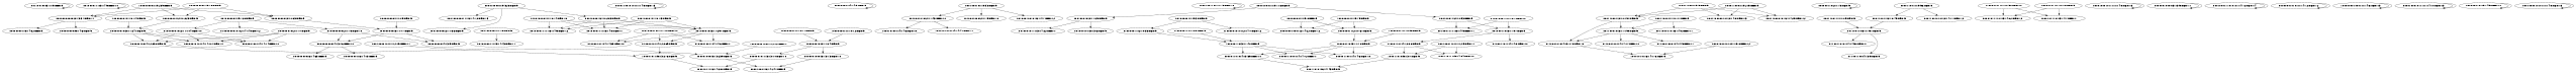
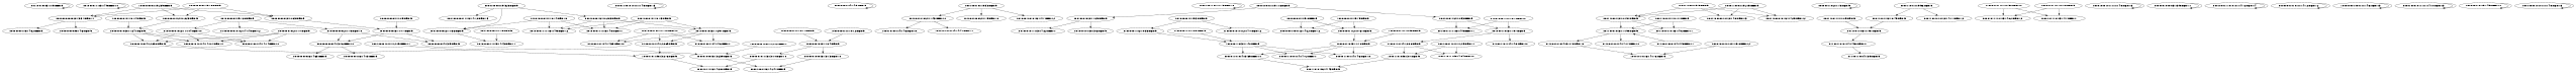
  digraph {
    fontname="DejaVu Serif"
    node [fontname="DejaVu Serif"]
    edge [arrowhead=vee fontname="DejaVu Serif"]
    "001100100_3-11:5-LEN:9"
    "0010000111_3-14:5-LEN:10"
    "001000010_3-11:297-LEN:9"
    "01000010011_4-14:6-LEN:11"
    "010000101_4-12:265-LEN:9"
    "0100001011_4-14:33-LEN:10"
    "100001011_5-13:276-LEN:9"
    "000010111_6-14:280-LEN:9"
    "0000110010101_1-14:5-LEN:13"
    "000000001_1-10:11-LEN:9"
    "000000010_2-11:24-LEN:9"
    "0000001011_3-13:10-LEN:10"
    "0000001000_3-13:13-LEN:10"
    "000010001_6-14:241-LEN:9"
    "000000001_4-14:5-LEN:9"
    "100000001_1-10:12-LEN:9"
    "0100000010_2-11:104-LEN:10"
    "0000001001_4-14:14-LEN:10"
    "00000010101_4-14:107-LEN:11"
    "000000100_4-12:230-LEN:9"
    "000001000_5-13:239-LEN:9"
    "0010001010_2-11:43-LEN:10"
    "1000101001_4-14:6-LEN:10"
    "10001010101_4-14:41-LEN:11"
    "0000100110_1-11:5-LEN:10"
    "000100010_2-11:25-LEN:9"
    "00100010111_3-14:22-LEN:11"
    "001000101_3-13:6-LEN:9"
    "001000110_3-11:97-LEN:9"
    "010001101_4-12:86-LEN:9"
    "0100011011_4-14:8-LEN:10"
    "100011010_5-13:7-LEN:9"
    "1000110111_5-14:84-LEN:10"
    "000110101_6-14:43-LEN:9"
    "100000011_1-10:5-LEN:9"
    "000000110_3-11:70-LEN:9"
    "00000110001_4-14:72-LEN:11"
    "0000011010_4-13:35-LEN:10"
    "0000011001_4-14:6-LEN:10"
    "000000000_2-10:69-LEN:9"
    "000000000_3-11:77-LEN:9"
    "0000000000_4-13:76-LEN:10"
    "000000000_4-13:5-LEN:9"
    "000000000_6-14:63-LEN:9"
    "000000001_6-14:13-LEN:9"
    "100000001_1-10:14-LEN:9"
    "000000010_3-11:241-LEN:9"
    "00000000000_2-13:37-LEN:11"
    "000000000_5-14:6-LEN:9"
    "000000001_5-14:32-LEN:9"
    "000010001_1-9:116-LEN:9"
    "000100011_2-10:93-LEN:9"
    "00100011111_3-14:5-LEN:11"
    "000100001_1-10:13-LEN:9"
    "00100001111_3-14:8-LEN:11"
    "001000011111_3-14:5-LEN:12"
    "100000001_1-9:79-LEN:9"
    "000000010001_2-14:22-LEN:12"
    "000000011_2-10:61-LEN:9"
    "001100010_3-11:199-LEN:9"
    "0110001001_4-14:17-LEN:10"
    "01100010001_4-14:5-LEN:11"
    "0110001010_4-13:178-LEN:10"
    "100010101_6-14:176-LEN:9"
    "000100000_2-11:36-LEN:9"
    "00100000111_3-14:43-LEN:11"
    "000000110_2-11:5-LEN:9"
    "000110011_1-10:5-LEN:9"
    "001100110_3-11:51-LEN:9"
    "01100110101_4-14:50-LEN:11"
    "011001100_4-13:5-LEN:9"
    "001000000_1-9:128-LEN:9"
    "0100000000_2-11:5-LEN:10"
    "010000000101_2-14:14-LEN:12"
    "000100001_2-10:283-LEN:9"
    "0100001011_1-10:50-LEN:10"
    "000010111101_3-14:61-LEN:12"
    "00001011101_3-14:7-LEN:11"
    "100011000_1-9:5-LEN:9"
    "0001100000101_2-14:8-LEN:13"
    "000110001_2-10:191-LEN:9"
    "000110000101_2-14:29-LEN:12"
    "00110001101_3-14:6-LEN:11"
    "0001000010_1-11:10-LEN:10"
    "000011000_1-9:215-LEN:9"
    "000110011_2-10:45-LEN:9"
    "10000000100_1-12:12-LEN:11"
    "000010001010_1-13:8-LEN:12"
    "000100010_1-9:53-LEN:9"
    "0010001000_2-11:5-LEN:10"
    "001000100101_2-14:7-LEN:12"
    "0000100010111_1-14:8-LEN:13"
    "010000011_2-10:33-LEN:9"
    "100000110_3-11:40-LEN:9"
    "000000001_1-9:8-LEN:9"
    "00000010000_3-13:5-LEN:11"
    "0100100001_1-10:14-LEN:10"
    "000000001_2-10:223-LEN:9"
    "00010001110101_1-14:12-LEN:14"
    "000000000_1-10:5-LEN:9"
    "000100000_1-11:9-LEN:9"
    "000000010101_1-14:12-LEN:12"
    "1000000010001_1-14:6-LEN:13"
    n104 [label="010080011_1-10:5-LEN:9"]
    "000000010_2-11:7-LEN:9"
    "00010000101_1-12:15-LEN:11"
    "001000001_1-9:38-LEN:9"
    "010000010101_2-14:7-LEN:12"
    "000001011_1-10:18-LEN:9"
    "000010000_1-9:325-LEN:9"
    "0001000000111_2-14:12-LEN:13"
    "100000000_1-9:239-LEN:9"
    "00010001101_1-12:5-LEN:11"
    "000110001_1-10:11-LEN:9"
    "0000100010111_1-14:10-LEN:13"
    "000000000_1-9:78-LEN:9"
    "0000000101_5-14:5-LEN:10"
    "000011001_1-9:56-LEN:9"
    "000110010101_2-14:11-LEN:12"
    "0001000010101_1-14:8-LEN:13"
    "0100100011_1-10:7-LEN:10"
    "001100100_3-11:5-LEN:9" -> "001100100_3-11:5-LEN:9"
    "0010000111_3-14:5-LEN:10" -> "0010000111_3-14:5-LEN:10"
    "001000010_3-11:297-LEN:9" -> "01000010011_4-14:6-LEN:11"
    "001000010_3-11:297-LEN:9" -> "010000101_4-12:265-LEN:9"
    "001000010_3-11:297-LEN:9" -> "0100001011_4-14:33-LEN:10"
    "010000101_4-12:265-LEN:9" -> "100001011_5-13:276-LEN:9"
    "100001011_5-13:276-LEN:9" -> "000010111_6-14:280-LEN:9" [arrowhead=normal]
    "0000110010101_1-14:5-LEN:13" -> "0000110010101_1-14:5-LEN:13" [arrowhead=normal]
    "000000001_1-10:11-LEN:9" -> "000000010_2-11:24-LEN:9"
    "000000010_2-11:24-LEN:9" -> "0000001011_3-13:10-LEN:10"
    "000000010_2-11:24-LEN:9" -> "0000001000_3-13:13-LEN:10" [arrowhead=normal]
    "0000001011_3-13:10-LEN:10" -> "000010111_6-14:280-LEN:9"
    "0000001000_3-13:13-LEN:10" -> "000010001_6-14:241-LEN:9" [arrowhead=normal]
    "000000001_4-14:5-LEN:9" -> "000000001_4-14:5-LEN:9" [arrowhead=normal]
    "100000001_1-10:12-LEN:9" -> "000000010_2-11:24-LEN:9" [arrowhead=normal]
    "0100000010_2-11:104-LEN:10" -> "0000001001_4-14:14-LEN:10"
    "0100000010_2-11:104-LEN:10" -> "00000010101_4-14:107-LEN:11" [arrowhead=normal]
    "0100000010_2-11:104-LEN:10" -> "000000100_4-12:230-LEN:9" [arrowhead=normal]
    "000000100_4-12:230-LEN:9" -> "000001000_5-13:239-LEN:9"
    "000001000_5-13:239-LEN:9" -> "000010001_6-14:241-LEN:9"
    "0010001010_2-11:43-LEN:10" -> "1000101001_4-14:6-LEN:10"
    "0010001010_2-11:43-LEN:10" -> "10001010101_4-14:41-LEN:11"
    "0000100110_1-11:5-LEN:10" -> "0000100110_1-11:5-LEN:10" [arrowhead=normal]
    "000100010_2-11:25-LEN:9" -> "00100010111_3-14:22-LEN:11"
    "000100010_2-11:25-LEN:9" -> "001000101_3-13:6-LEN:9"
    "001000110_3-11:97-LEN:9" -> "010001101_4-12:86-LEN:9"
    "001000110_3-11:97-LEN:9" -> "0100011011_4-14:8-LEN:10"
    "010001101_4-12:86-LEN:9" -> "100011010_5-13:7-LEN:9"
    "010001101_4-12:86-LEN:9" -> "1000110111_5-14:84-LEN:10"
    "100011010_5-13:7-LEN:9" -> "000110101_6-14:43-LEN:9"
    "100000011_1-10:5-LEN:9" -> "000000110_3-11:70-LEN:9"
    "000000110_3-11:70-LEN:9" -> "00000110001_4-14:72-LEN:11" [arrowhead=normal]
    "000000110_3-11:70-LEN:9" -> "0000011010_4-13:35-LEN:10" [arrowhead=normal]
    "000000110_3-11:70-LEN:9" -> "0000011001_4-14:6-LEN:10" [arrowhead=normal]
    "0000011010_4-13:35-LEN:10" -> "000110101_6-14:43-LEN:9"
    "000000000_2-10:69-LEN:9" -> "000000000_3-11:77-LEN:9" [arrowhead=normal]
    "000000000_3-11:77-LEN:9" -> "0000000000_4-13:76-LEN:10"
    "000000000_3-11:77-LEN:9" -> "000000000_4-13:5-LEN:9"
    "0000000000_4-13:76-LEN:10" -> "000000000_6-14:63-LEN:9"
    "0000000000_4-13:76-LEN:10" -> "000000001_6-14:13-LEN:9"
    "100000001_1-10:14-LEN:9" -> "000000010_3-11:241-LEN:9" [arrowhead=normal]
    "000000010_3-11:241-LEN:9" -> "0000001001_4-14:14-LEN:10"
    "000000010_3-11:241-LEN:9" -> "00000010101_4-14:107-LEN:11"
    "000000010_3-11:241-LEN:9" -> "000000100_4-12:230-LEN:9"
    "00000000000_2-13:37-LEN:11" -> "000000000_5-14:6-LEN:9"
    "00000000000_2-13:37-LEN:11" -> "000000001_5-14:32-LEN:9" [arrowhead=normal]
    "000010001_1-9:116-LEN:9" -> "000100010_2-11:25-LEN:9"
    "000010001_1-9:116-LEN:9" -> "000100011_2-10:93-LEN:9" [arrowhead=normal]
    "000100011_2-10:93-LEN:9" -> "001000110_3-11:97-LEN:9"
    "000100011_2-10:93-LEN:9" -> "00100011111_3-14:5-LEN:11" [arrowhead=normal]
    "000100001_1-10:13-LEN:9" -> "001000010_3-11:297-LEN:9" [arrowhead=normal]
    "000100001_1-10:13-LEN:9" -> "00100001111_3-14:8-LEN:11" [arrowhead=normal]
    "000100001_1-10:13-LEN:9" -> "001000011111_3-14:5-LEN:12" [arrowhead=normal]
    "100000001_1-9:79-LEN:9" -> "000000010001_2-14:22-LEN:12" [arrowhead=normal]
    "100000001_1-9:79-LEN:9" -> "000000011_2-10:61-LEN:9"
    "000000011_2-10:61-LEN:9" -> "000000110_3-11:70-LEN:9"
    "001100010_3-11:199-LEN:9" -> "0110001001_4-14:17-LEN:10"
-   "001100010_3-11:199-LEN:9" -> "01100010001_4-14:5-LEN:11" [arrowhead=normal]
+   "01100010001_4-14:5-LEN:11" -> "001100010_3-11:199-LEN:9" [arrowhead=normal]
    "001100010_3-11:199-LEN:9" -> "0110001010_4-13:178-LEN:10"
    "0110001010_4-13:178-LEN:10" -> "100010101_6-14:176-LEN:9"
+   "000100000_2-11:36-LEN:9" -> "00100000111_3-14:43-LEN:11" [arrowhead=normal]
    "000000110_2-11:5-LEN:9" -> "000000110_2-11:5-LEN:9"
    "000110011_1-10:5-LEN:9" -> "001100110_3-11:51-LEN:9" [arrowhead=normal]
    "001100110_3-11:51-LEN:9" -> "01100110101_4-14:50-LEN:11"
-   "001100110_3-11:51-LEN:9" -> "011001100_4-13:5-LEN:9"
+   "01100110101_4-14:50-LEN:11" -> "011001100_4-13:5-LEN:9"
    "001000000_1-9:128-LEN:9" -> "0100000010_2-11:104-LEN:10"
    "001000000_1-9:128-LEN:9" -> "0100000000_2-11:5-LEN:10"
    "001000000_1-9:128-LEN:9" -> "010000000101_2-14:14-LEN:12"
    "0100000000_2-11:5-LEN:10" -> "0000000000_4-13:76-LEN:10" [arrowhead=normal]
    "0100000000_2-11:5-LEN:10" -> "000000000_4-13:5-LEN:9" [arrowhead=normal]
    "000100001_2-10:283-LEN:9" -> "001000010_3-11:297-LEN:9"
    "000100001_2-10:283-LEN:9" -> "00100001111_3-14:8-LEN:11" [arrowhead=normal]
    "000100001_2-10:283-LEN:9" -> "001000011111_3-14:5-LEN:12"
    "0100001011_1-10:50-LEN:10" -> "000010111101_3-14:61-LEN:12" [arrowhead=normal]
    "0100001011_1-10:50-LEN:10" -> "00001011101_3-14:7-LEN:11"
    "100011000_1-9:5-LEN:9" -> "0001100000101_2-14:8-LEN:13" [arrowhead=normal]
    "100011000_1-9:5-LEN:9" -> "000110001_2-10:191-LEN:9"
    "100011000_1-9:5-LEN:9" -> "000110000101_2-14:29-LEN:12"
    "000110001_2-10:191-LEN:9" -> "001100010_3-11:199-LEN:9" [arrowhead=normal]
-   "000110001_2-10:191-LEN:9" -> "0110001010_4-13:178-LEN:10"
+   "000110001_2-10:191-LEN:9" -> "00110001101_3-14:6-LEN:11"
    "0001000010_1-11:10-LEN:10" -> "01000010011_4-14:6-LEN:11" [arrowhead=normal]
    "0001000010_1-11:10-LEN:10" -> "010000101_4-12:265-LEN:9" [arrowhead=normal]
    "0001000010_1-11:10-LEN:10" -> "0100001011_4-14:33-LEN:10" [arrowhead=normal]
    "000011000_1-9:215-LEN:9" -> "0001100000101_2-14:8-LEN:13"
    "000011000_1-9:215-LEN:9" -> "000110001_2-10:191-LEN:9"
    "000011000_1-9:215-LEN:9" -> "000110000101_2-14:29-LEN:12" [arrowhead=normal]
    "000110011_2-10:45-LEN:9" -> "001100110_3-11:51-LEN:9"
    "10000000100_1-12:12-LEN:11" -> "000001000_5-13:239-LEN:9"
    "000010001010_1-13:8-LEN:12" -> "100010101_6-14:176-LEN:9"
    "000100010_1-9:53-LEN:9" -> "0010001010_2-11:43-LEN:10"
    "000100010_1-9:53-LEN:9" -> "0010001000_2-11:5-LEN:10" [arrowhead=normal]
    "000100010_1-9:53-LEN:9" -> "001000100101_2-14:7-LEN:12" [arrowhead=normal]
    "0000100010111_1-14:8-LEN:13" -> "0000100010111_1-14:8-LEN:13" [arrowhead=normal]
    "010000011_2-10:33-LEN:9" -> "100000110_3-11:40-LEN:9"
    "100000110_3-11:40-LEN:9" -> "00000110001_4-14:72-LEN:11"
    "100000110_3-11:40-LEN:9" -> "0000011010_4-13:35-LEN:10" [arrowhead=normal]
    "100000110_3-11:40-LEN:9" -> "0000011001_4-14:6-LEN:10" [arrowhead=normal]
    "000000001_1-9:8-LEN:9" -> "000000010001_2-14:22-LEN:12"
    "000000001_1-9:8-LEN:9" -> "000000011_2-10:61-LEN:9" [arrowhead=normal]
    "00000010000_3-13:5-LEN:11" -> "00000010000_3-13:5-LEN:11" [arrowhead=normal]
-   "0100100001_1-10:14-LEN:10" -> "001000010_3-11:297-LEN:9"
+   "0100100001_1-10:14-LEN:10" -> "000100000_2-11:36-LEN:9"
    "0100100001_1-10:14-LEN:10" -> "00100001111_3-14:8-LEN:11" [arrowhead=normal]
    "0100100001_1-10:14-LEN:10" -> "001000011111_3-14:5-LEN:12"
    "000000001_2-10:223-LEN:9" -> "000000010_3-11:241-LEN:9"
    "00010001110101_1-14:12-LEN:14" -> "00010001110101_1-14:12-LEN:14"
    "000000000_1-10:5-LEN:9" -> "000000000_3-11:77-LEN:9" [arrowhead=normal]
    "000100000_1-11:9-LEN:9" -> "00100000111_3-14:43-LEN:11"
    "000000010101_1-14:12-LEN:12" -> "000000010101_1-14:12-LEN:12"
    "1000000010001_1-14:6-LEN:13" -> "1000000010001_1-14:6-LEN:13"
    n104 -> "100000110_3-11:40-LEN:9" [arrowhead=normal]
    "000000010_2-11:7-LEN:9" -> "0000001001_4-14:14-LEN:10" [arrowhead=normal]
    "000000010_2-11:7-LEN:9" -> "00000010101_4-14:107-LEN:11" [arrowhead=normal]
    "000000010_2-11:7-LEN:9" -> "000000100_4-12:230-LEN:9" [arrowhead=normal]
    "00010000101_1-12:15-LEN:11" -> "100001011_5-13:276-LEN:9" [arrowhead=normal]
    "001000001_1-9:38-LEN:9" -> "010000011_2-10:33-LEN:9" [arrowhead=normal]
    "001000001_1-9:38-LEN:9" -> "010000010101_2-14:7-LEN:12"
    "000001011_1-10:18-LEN:9" -> "000010111101_3-14:61-LEN:12"
    "000001011_1-10:18-LEN:9" -> "00001011101_3-14:7-LEN:11" [arrowhead=normal]
    "000010000_1-9:325-LEN:9" -> "000100000_2-11:36-LEN:9"
    "000010000_1-9:325-LEN:9" -> "000100001_2-10:283-LEN:9"
    "000010000_1-9:325-LEN:9" -> "0001000000111_2-14:12-LEN:13" [arrowhead=normal]
    "100000000_1-9:239-LEN:9" -> "000000000_2-10:69-LEN:9" [arrowhead=normal]
    "100000000_1-9:239-LEN:9" -> "00000000000_2-13:37-LEN:11"
    "100000000_1-9:239-LEN:9" -> "000000001_2-10:223-LEN:9" [arrowhead=normal]
    "00010001101_1-12:5-LEN:11" -> "100011010_5-13:7-LEN:9" [arrowhead=normal]
    "00010001101_1-12:5-LEN:11" -> "1000110111_5-14:84-LEN:10"
    "000110001_1-10:11-LEN:9" -> "001100010_3-11:199-LEN:9"
    "000110001_1-10:11-LEN:9" -> "00110001101_3-14:6-LEN:11"
    "0000100010111_1-14:10-LEN:13" -> "0000100010111_1-14:10-LEN:13" [arrowhead=normal]
    "000000000_1-9:78-LEN:9" -> "000000000_2-10:69-LEN:9"
    "000000000_1-9:78-LEN:9" -> "00000000000_2-13:37-LEN:11" [arrowhead=normal]
    "000000000_1-9:78-LEN:9" -> "000000001_2-10:223-LEN:9" [arrowhead=normal]
    "0000000101_5-14:5-LEN:10" -> "0000000101_5-14:5-LEN:10"
    "000011001_1-9:56-LEN:9" -> "000110011_2-10:45-LEN:9" [arrowhead=normal]
    "000011001_1-9:56-LEN:9" -> "000110010101_2-14:11-LEN:12"
    "0001000010101_1-14:8-LEN:13" -> "0001000010101_1-14:8-LEN:13"
    "0100100011_1-10:7-LEN:10" -> "001000110_3-11:97-LEN:9"
    "0100100011_1-10:7-LEN:10" -> "00100011111_3-14:5-LEN:11" [arrowhead=normal]
  }
